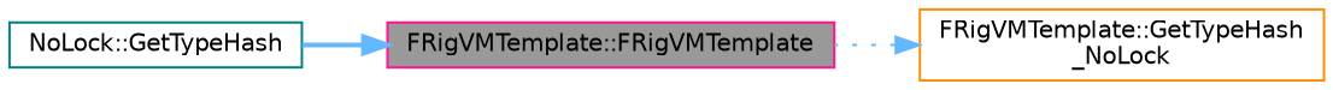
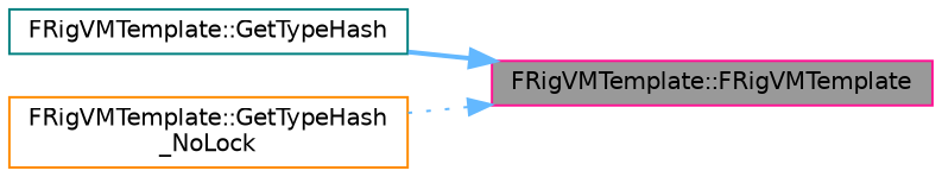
  digraph {
    rankdir=RL
    node [fillcolor=white fontname=Helvetica fontsize=10 shape=box style=filled]
    edge [color=steelblue1 dir=back fontname=Helvetica fontsize=10 labelfontname=Helvetica labelfontsize=10]
    n1 [color=deeppink fillcolor=grey60 fontcolor=black height=0.2 label="FRigVMTemplate::FRigVMTemplate" width=0.4]
-   n2 [color=teal height=0.2 label="NoLock::GetTypeHash" width=0.4]
+   n2 [color=teal height=0.2 label="FRigVMTemplate::GetTypeHash" width=0.4]
    n3 [color=darkorange height=0.2 label="FRigVMTemplate::GetTypeHash\l_NoLock" width=0.4]
    n1 -> n2 [style=bold]
-   n3 -> n1 [style=dotted]
+   n1 -> n3 [style=dotted]
  }
